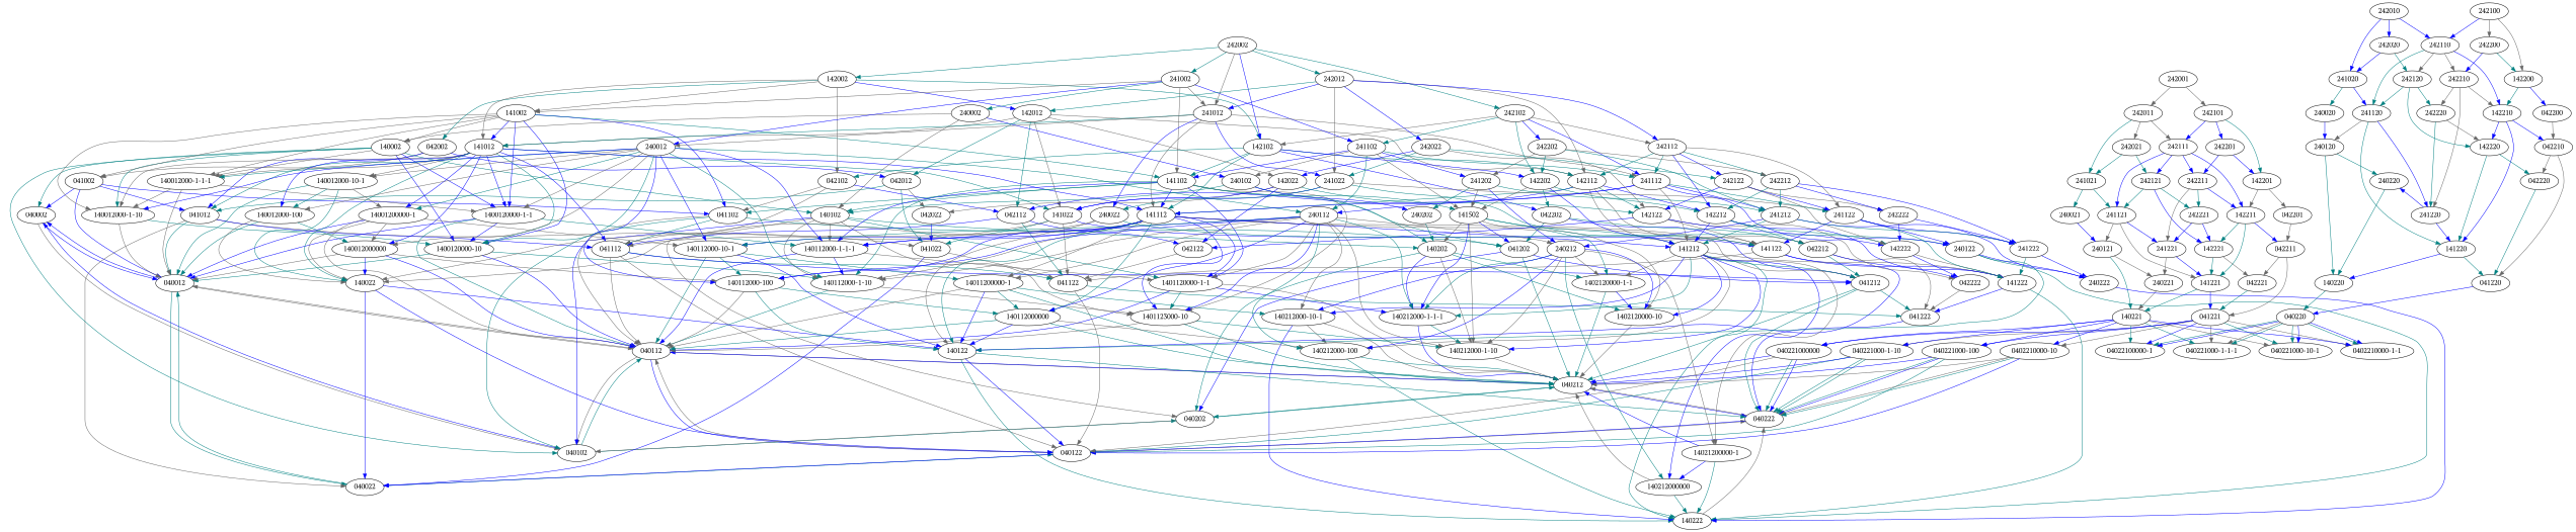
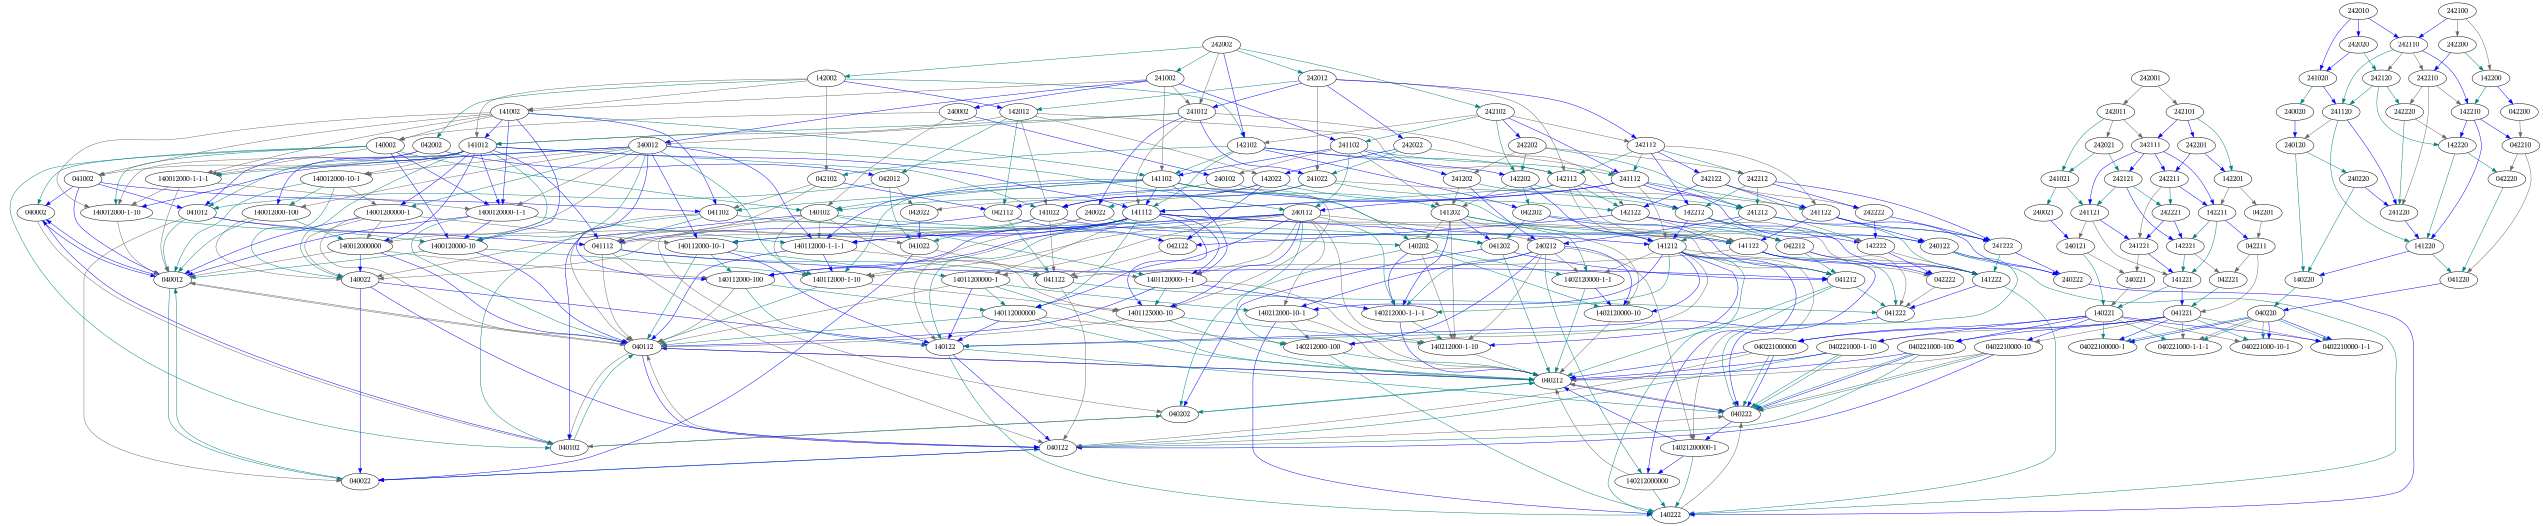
  digraph {
    fontname="PT Serif"
    node [fontname="PT Serif"]
    edge [color=blue fontname="PT Serif" penwidth=1]
    n1 [label=040002]
    n2 [label=040012]
    n3 [label=040102]
    n4 [label=040022]
    n5 [label=040112]
    n6 [label=040202]
    n7 [label=040122]
    n8 [label=040212]
    n9 [label=040222]
    n10 [label=040220]
    n11 [label="040221000-1-1-1"]
    n12 [label="040221000-10-1"]
    n13 [label="0402210000-1-1"]
    n14 [label="04022100000-1"]
    n15 [label="040221000-1-10"]
    n16 [label="040221000-100"]
    n17 [label="0402210000-10"]
    n18 [label=040221000000]
    n19 [label=041002]
    n20 [label=041012]
    n21 [label=041102]
    n22 [label=041022]
    n23 [label=041112]
    n24 [label=041202]
    n25 [label=041122]
    n26 [label=041212]
    n27 [label=041222]
    n28 [label=041220]
    n29 [label=041221]
    n30 [label=042002]
    n31 [label=042012]
    n32 [label=042022]
    n33 [label=042102]
    n34 [label=042112]
    n35 [label=042122]
    n36 [label=042200]
    n37 [label=042210]
    n38 [label=042220]
    n39 [label=042201]
    n40 [label=042211]
    n41 [label=042221]
    n42 [label=042202]
    n43 [label=042212]
    n44 [label=042222]
    n45 [label=140002]
    n46 [label="140012000-1-1-1"]
    n47 [label="140012000-1-10"]
    n48 [label="1400120000-1-1"]
    n49 [label="1400120000-10"]
    n50 [label=140102]
    n51 [label="140112000-1-1-1"]
    n52 [label="140112000-1-10"]
    n53 [label="1401120000-1-1"]
    n54 [label="1401123000-10"]
    n55 [label=140202]
    n56 [label="140012000-10-1"]
    n57 [label="140012000-100"]
    n58 [label="14001200000-1"]
    n59 [label=140022]
    n60 [label=140012000000]
    n61 [label="140112000-10-1"]
    n62 [label=140122]
    n63 [label="140112000-100"]
    n64 [label="14011200000-1"]
    n65 [label=140112000000]
    n66 [label=140222]
    n67 [label="140212000-1-1-1"]
    n68 [label="140212000-1-10"]
    n69 [label="1402120000-1-1"]
    n70 [label="1402120000-10"]
    n71 [label="140212000-10-1"]
    n72 [label="140212000-100"]
    n73 [label="14021200000-1"]
    n74 [label=140212000000]
    n75 [label=140220]
    n76 [label=140221]
    n77 [label=141002]
    n78 [label=141012]
    n79 [label=141102]
    n80 [label=141022]
    n81 [label=141112]
-   n82 [label=141502]
+   n82 [label=141202]
    n83 [label=141122]
    n84 [label=141212]
    n85 [label=141222]
    n86 [label=141220]
    n87 [label=141221]
    n88 [label=142002]
    n89 [label=142012]
    n90 [label=142102]
    n91 [label=142022]
    n92 [label=142112]
    n93 [label=142202]
    n94 [label=142122]
    n95 [label=142212]
    n96 [label=142222]
    n97 [label=142200]
    n98 [label=142210]
    n99 [label=142220]
    n100 [label=142201]
    n101 [label=142211]
    n102 [label=142221]
    n103 [label=240002]
    n104 [label=240102]
-   n105 [label=240202]
    n106 [label=240012]
    n107 [label=240112]
    n108 [label=240212]
    n109 [label=240020]
    n110 [label=240120]
    n111 [label=240220]
    n112 [label=240021]
    n113 [label=240121]
    n114 [label=240221]
    n115 [label=240022]
    n116 [label=240122]
    n117 [label=240222]
    n118 [label=241002]
    n119 [label=241012]
    n120 [label=241102]
    n121 [label=241022]
    n122 [label=241112]
    n123 [label=241202]
    n124 [label=241122]
    n125 [label=241212]
    n126 [label=241020]
    n127 [label=241120]
    n128 [label=241220]
    n129 [label=241021]
    n130 [label=241121]
    n131 [label=241221]
    n132 [label=241222]
    n133 [label=242010]
    n134 [label=242020]
    n135 [label=242110]
    n136 [label=242100]
    n137 [label=242200]
    n138 [label=242001]
    n139 [label=242011]
    n140 [label=242101]
    n141 [label=242021]
    n142 [label=242111]
    n143 [label=242201]
    n144 [label=242002]
    n145 [label=242012]
    n146 [label=242102]
    n147 [label=242022]
    n148 [label=242112]
    n149 [label=242202]
    n150 [label=242120]
    n151 [label=242210]
    n152 [label=242121]
    n153 [label=242211]
    n154 [label=242122]
    n155 [label=242212]
    n156 [label=242220]
    n157 [label=242221]
    n158 [label=242222]
    n1 -> n2
    n1 -> n3 [color=gray40]
    n2 -> n1
    n2 -> n4 [color=teal]
    n2 -> n5 [color=gray40]
    n3 -> n1
    n3 -> n5 [color=teal]
    n3 -> n6 [color=teal]
    n4 -> n2 [color=teal]
    n4 -> n7 [color=teal]
    n5 -> n2 [color=gray40]
    n5 -> n3 [color=gray40]
    n5 -> n7
    n5 -> n8 [color=gray40]
    n6 -> n3 [color=gray40]
    n6 -> n8 [color=teal]
    n7 -> n4
    n7 -> n5 [color=gray40]
    n7 -> n9 [color=gray40]
    n8 -> n5
    n8 -> n6 [color=teal]
    n8 -> n9
-   n9 -> n7
+   n9 -> n73
    n9 -> n8 [color=gray40]
    n10 -> n11 [color=gray40]
    n10 -> n11 [color=teal]
    n10 -> n12 [color=teal]
    n10 -> n12
    n10 -> n13 [color=teal]
    n10 -> n13
    n10 -> n14 [color=teal]
    n10 -> n14
    n15 -> n7 [color=teal]
    n15 -> n8
    n15 -> n9 [color=teal]
    n15 -> n9 [color=teal]
    n16 -> n7 [color=teal]
    n16 -> n8
    n16 -> n9 [color=teal]
    n16 -> n9
    n17 -> n7
    n17 -> n8 [color=gray40]
    n17 -> n9 [color=gray40]
    n17 -> n9 [color=teal]
    n18 -> n7 [color=gray40]
    n18 -> n8
    n18 -> n9 [color=teal]
    n18 -> n9
    n19 -> n1
    n19 -> n2
    n19 -> n20
    n19 -> n21
    n20 -> n2 [color=teal]
    n20 -> n4 [color=gray40]
    n20 -> n22 [color=gray40]
    n20 -> n23
    n21 -> n3 [color=teal]
    n21 -> n5 [color=gray40]
    n21 -> n23 [color=teal]
    n21 -> n24 [color=teal]
    n22 -> n4
    n22 -> n25 [color=gray40]
    n23 -> n5 [color=gray40]
    n23 -> n7 [color=gray40]
    n23 -> n25 [color=teal]
    n23 -> n26
    n24 -> n6
    n24 -> n8 [color=teal]
    n24 -> n26
    n25 -> n7 [color=gray40]
    n25 -> n27 [color=teal]
    n26 -> n8 [color=teal]
    n26 -> n9 [color=teal]
    n26 -> n27 [color=teal]
    n27 -> n9
    n28 -> n10
    n29 -> n11 [color=gray40]
    n29 -> n12 [color=teal]
    n29 -> n13 [color=gray40]
    n29 -> n14
    n29 -> n15 [color=gray40]
    n29 -> n16
    n29 -> n17 [color=gray40]
    n29 -> n18
    n30 -> n19 [color=gray40]
    n30 -> n20
    n30 -> n31
    n31 -> n20 [color=teal]
    n31 -> n22 [color=teal]
    n31 -> n32 [color=gray40]
    n32 -> n22
    n33 -> n21 [color=gray40]
    n33 -> n23 [color=gray40]
    n33 -> n34
    n34 -> n23
    n34 -> n25 [color=teal]
    n34 -> n35
    n35 -> n25 [color=gray40]
    n36 -> n37 [color=gray40]
    n37 -> n28 [color=gray40]
    n37 -> n38 [color=gray40]
    n38 -> n28 [color=teal]
    n39 -> n40 [color=gray40]
    n40 -> n29 [color=gray40]
    n40 -> n41 [color=gray40]
    n41 -> n29 [color=teal]
    n42 -> n24 [color=teal]
    n42 -> n26
    n42 -> n43 [color=teal]
    n43 -> n26 [color=teal]
    n43 -> n27 [color=gray40]
    n43 -> n44
    n44 -> n27 [color=gray40]
    n45 -> n1 [color=teal]
    n45 -> n3 [color=teal]
    n45 -> n46 [color=gray40]
    n45 -> n47 [color=teal]
    n45 -> n48
    n45 -> n49
    n45 -> n50 [color=teal]
    n46 -> n2 [color=gray40]
    n46 -> n47 [color=gray40]
    n46 -> n48 [color=gray40]
    n47 -> n2 [color=gray40]
    n47 -> n49 [color=teal]
    n48 -> n2
    n48 -> n5 [color=teal]
    n48 -> n49
    n48 -> n51 [color=teal]
    n49 -> n2 [color=teal]
    n49 -> n5
    n49 -> n52 [color=teal]
    n50 -> n3
    n50 -> n6 [color=gray40]
    n50 -> n51 [color=gray40]
    n50 -> n52 [color=gray40]
    n50 -> n53 [color=teal]
    n50 -> n54 [color=gray40]
    n50 -> n55 [color=teal]
    n51 -> n5
    n51 -> n52
    n51 -> n53 [color=gray40]
    n52 -> n5 [color=teal]
    n52 -> n54 [color=gray40]
    n53 -> n5
    n53 -> n8 [color=gray40]
    n53 -> n54 [color=teal]
    n53 -> n67
    n54 -> n5 [color=gray40]
    n54 -> n8 [color=teal]
    n54 -> n68 [color=teal]
    n55 -> n6 [color=teal]
    n55 -> n67
    n55 -> n68 [color=gray40]
    n55 -> n69 [color=teal]
    n55 -> n70 [color=teal]
    n56 -> n2 [color=teal]
    n56 -> n57 [color=teal]
    n56 -> n58 [color=gray40]
    n56 -> n59 [color=teal]
    n57 -> n2 [color=teal]
    n57 -> n59 [color=gray40]
    n57 -> n60 [color=teal]
    n58 -> n2
    n58 -> n5 [color=gray40]
    n58 -> n59 [color=gray40]
    n58 -> n60 [color=gray40]
    n58 -> n61 [color=gray40]
    n59 -> n4
    n59 -> n7
    n59 -> n62
    n60 -> n2 [color=gray40]
    n60 -> n5
    n60 -> n59
    n60 -> n63 [color=gray40]
    n61 -> n5 [color=teal]
    n61 -> n62
    n61 -> n63 [color=teal]
    n61 -> n64 [color=teal]
    n62 -> n7
    n62 -> n9 [color=teal]
    n62 -> n66 [color=teal]
    n63 -> n5 [color=gray40]
    n63 -> n62 [color=teal]
    n63 -> n65 [color=teal]
    n64 -> n5 [color=gray40]
    n64 -> n8 [color=teal]
    n64 -> n62
    n64 -> n65 [color=teal]
    n64 -> n71 [color=teal]
    n65 -> n5 [color=teal]
    n65 -> n8 [color=teal]
    n65 -> n62
    n65 -> n72 [color=gray40]
    n66 -> n9 [color=gray40]
    n67 -> n8
    n67 -> n68 [color=teal]
    n68 -> n8 [color=gray40]
    n69 -> n8 [color=teal]
    n69 -> n70
    n70 -> n8 [color=gray40]
    n71 -> n8 [color=gray40]
    n71 -> n66
    n71 -> n72 [color=gray40]
    n72 -> n8 [color=teal]
    n72 -> n66 [color=teal]
    n73 -> n8
    n73 -> n66 [color=teal]
    n73 -> n74
    n74 -> n8 [color=gray40]
    n74 -> n66 [color=teal]
    n75 -> n10 [color=teal]
    n76 -> n11 [color=teal]
    n76 -> n12 [color=gray40]
    n76 -> n13
    n76 -> n14 [color=teal]
    n76 -> n15
    n76 -> n16
    n76 -> n17
    n76 -> n18
    n77 -> n19 [color=gray40]
    n77 -> n21
    n77 -> n45 [color=gray40]
    n77 -> n46 [color=gray40]
    n77 -> n47 [color=gray40]
    n77 -> n48
    n77 -> n49
    n77 -> n78
    n77 -> n79 [color=teal]
    n78 -> n20 [color=teal]
    n78 -> n23
    n78 -> n46 [color=gray40]
    n78 -> n47 [color=gray40]
    n78 -> n48
    n78 -> n49 [color=teal]
    n78 -> n56 [color=gray40]
    n78 -> n57
    n78 -> n58
    n78 -> n59 [color=teal]
    n78 -> n60
    n78 -> n80 [color=teal]
    n78 -> n81
    n79 -> n21 [color=teal]
    n79 -> n24 [color=teal]
    n79 -> n50 [color=teal]
    n79 -> n51
    n79 -> n52 [color=teal]
    n79 -> n53
    n79 -> n54 [color=gray40]
    n79 -> n81
    n79 -> n82 [color=teal]
    n80 -> n22 [color=teal]
    n80 -> n25 [color=gray40]
    n80 -> n59 [color=gray40]
    n80 -> n83
    n81 -> n23 [color=gray40]
    n81 -> n26 [color=gray40]
    n81 -> n51
    n81 -> n52 [color=gray40]
    n81 -> n53
    n81 -> n54
    n81 -> n61
    n81 -> n62 [color=teal]
    n81 -> n63
    n81 -> n64 [color=gray40]
    n81 -> n65 [color=teal]
    n81 -> n83 [color=gray40]
    n81 -> n84
    n82 -> n24
    n82 -> n55 [color=gray40]
    n82 -> n67
    n82 -> n68 [color=gray40]
    n82 -> n69 [color=teal]
    n82 -> n70 [color=gray40]
    n82 -> n84 [color=teal]
    n83 -> n25 [color=gray40]
+   n83 -> n27 [color=teal]
    n83 -> n62
    n83 -> n85
    n84 -> n26 [color=teal]
    n84 -> n66 [color=teal]
    n84 -> n67 [color=teal]
    n84 -> n68
    n84 -> n69 [color=gray40]
    n84 -> n70
    n84 -> n71
    n84 -> n72 [color=gray40]
    n84 -> n73 [color=gray40]
    n84 -> n74
    n84 -> n85 [color=gray40]
    n85 -> n27
    n85 -> n66 [color=teal]
    n86 -> n28 [color=teal]
    n86 -> n75
    n87 -> n29
    n87 -> n76 [color=teal]
    n88 -> n30 [color=teal]
    n88 -> n33 [color=gray40]
    n88 -> n77 [color=gray40]
    n88 -> n78 [color=gray40]
    n88 -> n89
    n88 -> n90 [color=teal]
    n89 -> n31 [color=teal]
    n89 -> n34 [color=teal]
    n89 -> n78 [color=gray40]
    n89 -> n80 [color=gray40]
    n89 -> n91 [color=gray40]
    n89 -> n92 [color=gray40]
    n90 -> n33 [color=teal]
    n90 -> n42
    n90 -> n79 [color=teal]
    n90 -> n81 [color=teal]
    n90 -> n92 [color=teal]
    n90 -> n93
    n91 -> n32 [color=gray40]
    n91 -> n35
    n91 -> n80
    n91 -> n94 [color=teal]
    n92 -> n34
    n92 -> n43 [color=gray40]
    n92 -> n81 [color=teal]
    n92 -> n83 [color=gray40]
    n92 -> n94 [color=teal]
    n92 -> n95
    n93 -> n42 [color=teal]
    n93 -> n82 [color=gray40]
    n93 -> n84
    n93 -> n95 [color=teal]
    n94 -> n35
    n94 -> n44 [color=gray40]
    n94 -> n83 [color=gray40]
    n94 -> n96
    n95 -> n43 [color=teal]
    n95 -> n84
    n95 -> n85
    n95 -> n96 [color=teal]
    n96 -> n44
    n96 -> n85 [color=gray40]
    n97 -> n36
    n97 -> n98 [color=teal]
    n98 -> n37
    n98 -> n86
    n98 -> n99
    n99 -> n38 [color=teal]
    n99 -> n86 [color=teal]
    n100 -> n39 [color=gray40]
    n100 -> n101 [color=gray40]
    n101 -> n40
    n101 -> n87 [color=teal]
    n101 -> n102 [color=teal]
    n102 -> n41 [color=gray40]
    n102 -> n87 [color=teal]
    n103 -> n45 [color=gray40]
    n103 -> n50 [color=gray40]
    n103 -> n104
    n104 -> n50 [color=teal]
    n104 -> n55 [color=teal]
-   n104 -> n105
-   n105 -> n55 [color=teal]
    n106 -> n46 [color=teal]
    n106 -> n47
    n106 -> n48 [color=gray40]
    n106 -> n49 [color=teal]
    n106 -> n51
    n106 -> n52 [color=teal]
    n106 -> n56 [color=gray40]
    n106 -> n57 [color=gray40]
    n106 -> n58 [color=teal]
    n106 -> n60 [color=gray40]
    n106 -> n61
    n106 -> n63
    n106 -> n107 [color=teal]
    n107 -> n51
    n107 -> n52 [color=gray40]
    n107 -> n53 [color=gray40]
    n107 -> n54
    n107 -> n61 [color=teal]
    n107 -> n63
    n107 -> n64 [color=gray40]
    n107 -> n65
    n107 -> n67 [color=teal]
    n107 -> n68 [color=gray40]
    n107 -> n71 [color=gray40]
    n107 -> n72 [color=teal]
    n107 -> n108 [color=gray40]
    n108 -> n67 [color=teal]
    n108 -> n68 [color=gray40]
    n108 -> n69 [color=gray40]
    n108 -> n70
    n108 -> n71
    n108 -> n72
    n108 -> n73 [color=gray40]
    n108 -> n74 [color=teal]
    n109 -> n110
    n110 -> n75 [color=teal]
    n110 -> n111 [color=teal]
    n111 -> n75 [color=teal]
    n112 -> n113
    n113 -> n76 [color=teal]
    n113 -> n114 [color=gray40]
    n114 -> n76 [color=gray40]
    n115 -> n59 [color=gray40]
    n115 -> n62 [color=gray40]
    n115 -> n116 [color=teal]
    n116 -> n62 [color=teal]
    n116 -> n66 [color=teal]
    n116 -> n117
    n117 -> n66
    n118 -> n77 [color=gray40]
    n118 -> n79 [color=gray40]
-   n118 -> n103 [color=teal]
+   n118 -> n103
    n118 -> n106
    n118 -> n119 [color=gray40]
    n118 -> n120
    n119 -> n78 [color=teal]
    n119 -> n81 [color=gray40]
    n119 -> n106 [color=gray40]
    n119 -> n115
    n119 -> n121
    n119 -> n122 [color=gray40]
    n120 -> n79
    n120 -> n82 [color=gray40]
    n120 -> n104 [color=gray40]
    n120 -> n107 [color=teal]
    n120 -> n122 [color=teal]
    n120 -> n123
    n121 -> n80
    n121 -> n83 [color=teal]
    n121 -> n115 [color=teal]
    n121 -> n124 [color=gray40]
    n122 -> n81
    n122 -> n84 [color=gray40]
    n122 -> n107
    n122 -> n116
    n122 -> n124 [color=teal]
    n122 -> n125
    n123 -> n82 [color=gray40]
-   n123 -> n105 [color=teal]
    n123 -> n108
    n123 -> n125 [color=teal]
    n124 -> n83
    n124 -> n85 [color=teal]
    n124 -> n116
    n124 -> n132
    n125 -> n84 [color=teal]
    n125 -> n108
    n125 -> n117
    n125 -> n132 [color=teal]
    n126 -> n109 [color=teal]
    n126 -> n127
    n127 -> n86 [color=teal]
    n127 -> n110 [color=gray40]
    n127 -> n128
    n128 -> n86
-   n128 -> n111
+   n111 -> n128
    n129 -> n112 [color=teal]
    n129 -> n130 [color=teal]
    n130 -> n87 [color=gray40]
    n130 -> n113 [color=gray40]
    n130 -> n131
    n131 -> n87
    n131 -> n114 [color=gray40]
    n132 -> n85 [color=teal]
    n132 -> n117
    n133 -> n126
    n133 -> n134
    n133 -> n135
    n134 -> n126
    n134 -> n150 [color=teal]
    n135 -> n98
    n135 -> n127 [color=teal]
    n135 -> n150 [color=gray40]
    n135 -> n151 [color=gray40]
    n136 -> n97 [color=gray40]
    n136 -> n135
    n136 -> n137 [color=gray40]
    n137 -> n97 [color=teal]
    n137 -> n151
    n138 -> n139 [color=gray40]
    n138 -> n140 [color=gray40]
    n139 -> n129 [color=teal]
    n139 -> n141 [color=gray40]
    n139 -> n142 [color=gray40]
    n140 -> n100 [color=teal]
    n140 -> n142
    n140 -> n143
    n141 -> n129 [color=teal]
    n141 -> n152 [color=teal]
    n142 -> n101
    n142 -> n130
    n142 -> n152
    n142 -> n153
    n143 -> n100
    n143 -> n153
    n144 -> n88 [color=teal]
    n144 -> n90
    n144 -> n118 [color=teal]
    n144 -> n119 [color=gray40]
    n144 -> n145 [color=teal]
    n144 -> n146 [color=teal]
    n145 -> n89 [color=teal]
    n145 -> n92 [color=gray40]
    n145 -> n119
    n145 -> n121 [color=gray40]
    n145 -> n147
    n145 -> n148
    n146 -> n90 [color=gray40]
    n146 -> n93 [color=teal]
    n146 -> n120 [color=teal]
    n146 -> n122
    n146 -> n148 [color=gray40]
    n146 -> n149
    n147 -> n91
    n147 -> n94 [color=gray40]
    n147 -> n121 [color=teal]
-   n147 -> n154 [color=teal]
    n148 -> n92 [color=teal]
    n148 -> n95
    n148 -> n122 [color=teal]
    n148 -> n124 [color=gray40]
    n148 -> n154
    n148 -> n155 [color=teal]
    n149 -> n93 [color=teal]
    n149 -> n123 [color=gray40]
    n149 -> n125 [color=teal]
    n149 -> n155 [color=gray40]
    n150 -> n99 [color=teal]
    n150 -> n127 [color=teal]
    n150 -> n156 [color=teal]
    n151 -> n98 [color=gray40]
    n151 -> n128 [color=gray40]
    n151 -> n156 [color=gray40]
    n152 -> n102
    n152 -> n130 [color=teal]
    n152 -> n157 [color=teal]
    n153 -> n101
    n153 -> n131 [color=gray40]
    n153 -> n157 [color=teal]
    n154 -> n94
    n154 -> n96 [color=gray40]
    n154 -> n124
    n154 -> n158 [color=gray40]
    n155 -> n95 [color=teal]
    n155 -> n125 [color=teal]
    n155 -> n132
    n155 -> n158
    n156 -> n99 [color=gray40]
    n156 -> n128 [color=teal]
    n157 -> n102
    n157 -> n131
    n158 -> n96
    n158 -> n132
  }
